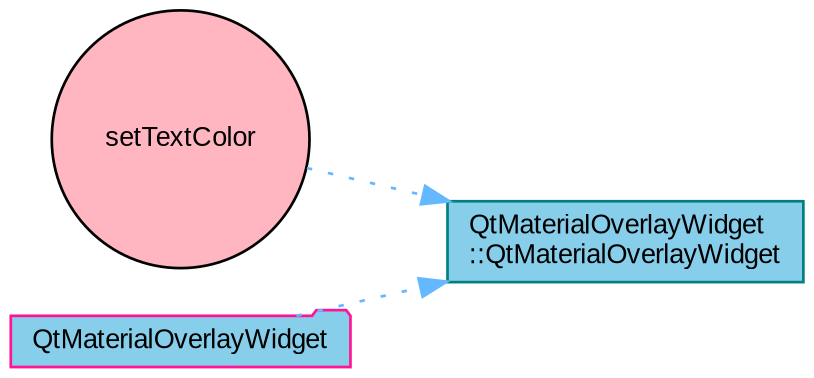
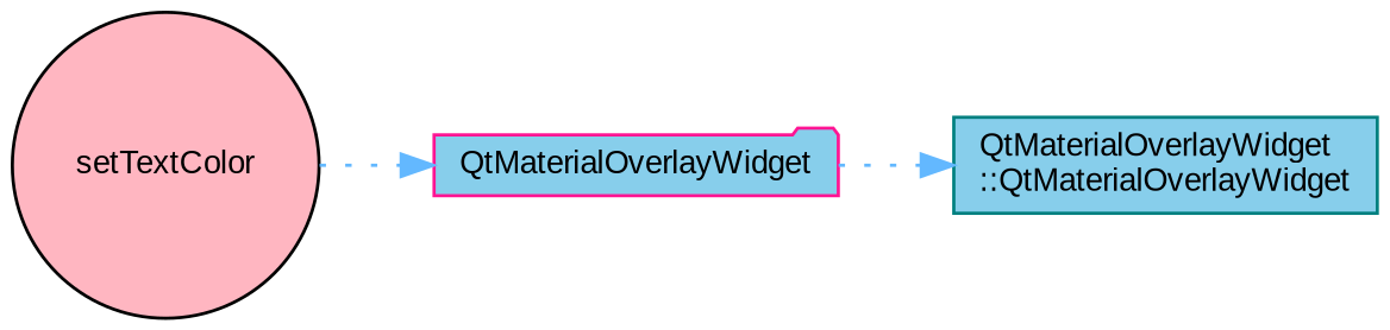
  digraph {
    fontname="Liberation Sans"
    rankdir=LR
    node [fillcolor=skyblue fontname="Liberation Sans" fontsize=10 style=filled]
    edge [color=steelblue1 fontname="Liberation Sans" fontsize=10 labelfontname=Helvetica labelfontsize=10 style=dotted]
    n1 [color=black fillcolor=lightpink fontcolor=black height=0.2 label=setTextColor shape=circle width=0.4]
    n2 [color=deeppink height=0.2 label=QtMaterialOverlayWidget shape=folder width=0.4]
    n3 [color=teal height=0.2 label="QtMaterialOverlayWidget\l::QtMaterialOverlayWidget" shape=box width=0.4]
-   n1 -> n3
+   n1 -> n2
    n2 -> n3
  }
